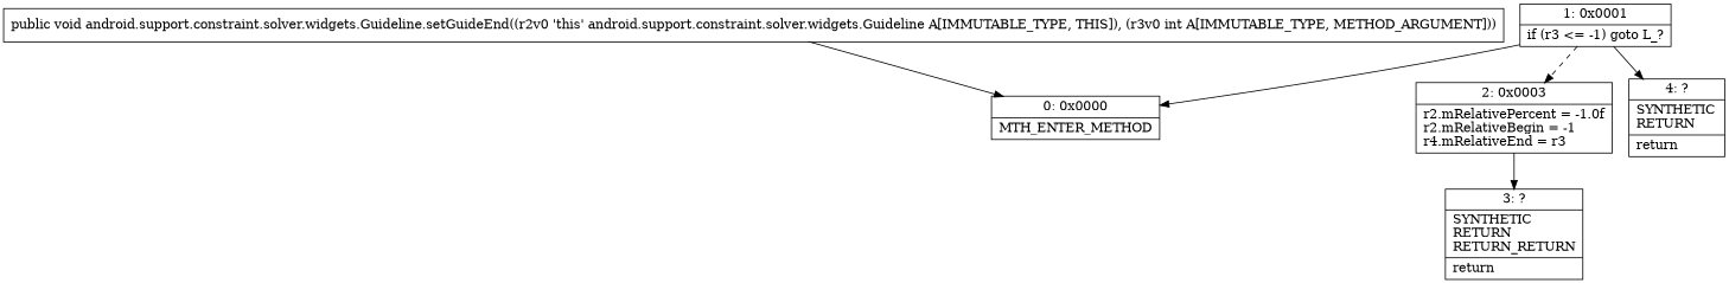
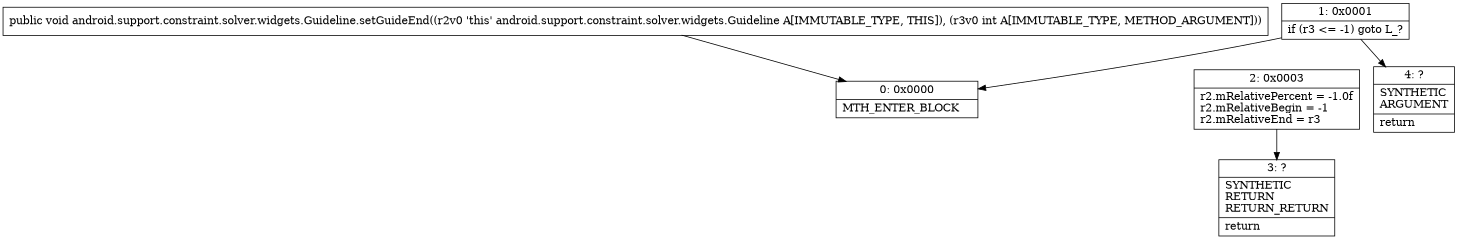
  digraph {
    node [shape=record]
-   n1 [label="{0\:\ 0x0000|MTH_ENTER_METHOD\l}"]
+   n1 [label="{0\:\ 0x0000|MTH_ENTER_BLOCK\l}"]
    n2 [label="{1\:\ 0x0001|if (r3 \<= \-1) goto L_?\l}"]
-   n3 [label="{2\:\ 0x0003|r2.mRelativePercent = \-1.0f\lr2.mRelativeBegin = \-1\lr4.mRelativeEnd = r3\l}"]
-   n4 [label="{4\:\ ?|SYNTHETIC\lRETURN\l|return\l}"]
+   n3 [label="{2\:\ 0x0003|r2.mRelativePercent = \-1.0f\lr2.mRelativeBegin = \-1\lr2.mRelativeEnd = r3\l}"]
+   n4 [label="{4\:\ ?|SYNTHETIC\lARGUMENT\l|return\l}"]
    n5 [label="{3\:\ ?|SYNTHETIC\lRETURN\lRETURN_RETURN\l|return\l}"]
    n6 [label="{public void android.support.constraint.solver.widgets.Guideline.setGuideEnd((r2v0 'this' android.support.constraint.solver.widgets.Guideline A[IMMUTABLE_TYPE, THIS]), (r3v0 int A[IMMUTABLE_TYPE, METHOD_ARGUMENT])) }"]
    n2 -> n1
-   n2 -> n3 [style=dashed]
    n2 -> n4
    n3 -> n5
    n6 -> n1
  }
